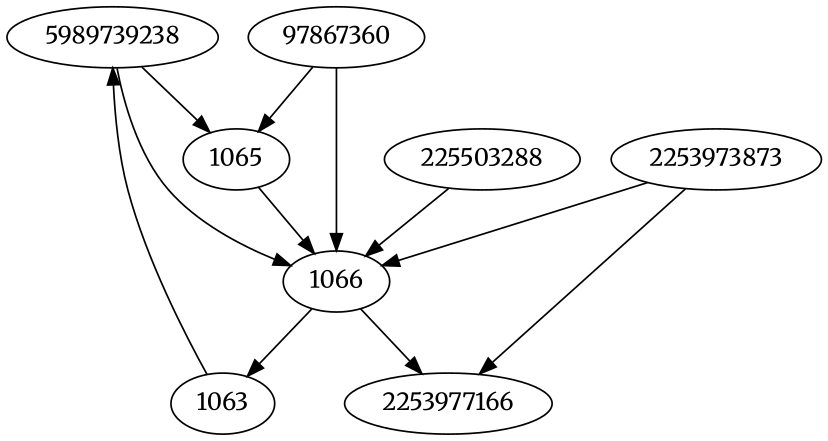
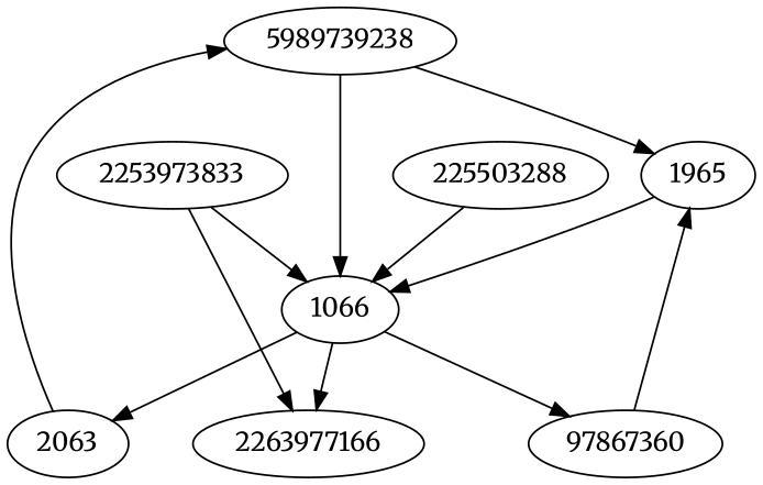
  strict digraph {
    fontname=Merriweather
    node [fontname=Merriweather]
    edge [fontname=Merriweather]
    n1 [label=5989739238]
-   1065
+   1065 [label=1965]
    1066
-   1063
-   2253977166
-   2253973833 [label=2253973873]
+   1063 [label=2063]
+   2253977166 [label=2263977166]
+   2253973833
    n7 [label=97867360]
    n8 [label=225503288]
    n1 -> 1065
    n1 -> 1066
    1065 -> 1066
    1066 -> 1063
    1066 -> 2253977166
    1063 -> n1
    2253973833 -> 1066
    2253973833 -> 2253977166
    n7 -> 1065
-   n7 -> 1066
+   1066 -> n7
    n8 -> 1066
  }
